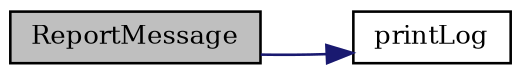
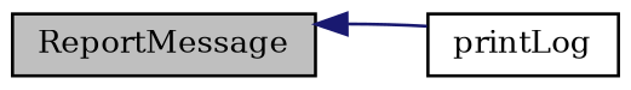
  digraph {
    rankdir=LR
    fontname="DejaVu Serif"
    node [color=black fontname="DejaVu Serif" fontsize=10 shape=record style=filled]
    n1 [fillcolor=grey75 fontcolor=black height=0.2 label=ReportMessage width=0.4]
    n2 [fillcolor=white height=0.2 label=printLog width=0.4]
-   n1 -> n2 [color=midnightblue fontname="DejaVu Serif" fontsize=10 labelfontname=Helvetica labelfontsize=10 style=solid]
+   n2 -> n1 [color=midnightblue fontname="DejaVu Serif" fontsize=10 labelfontname=Helvetica labelfontsize=10 style=solid]
  }
